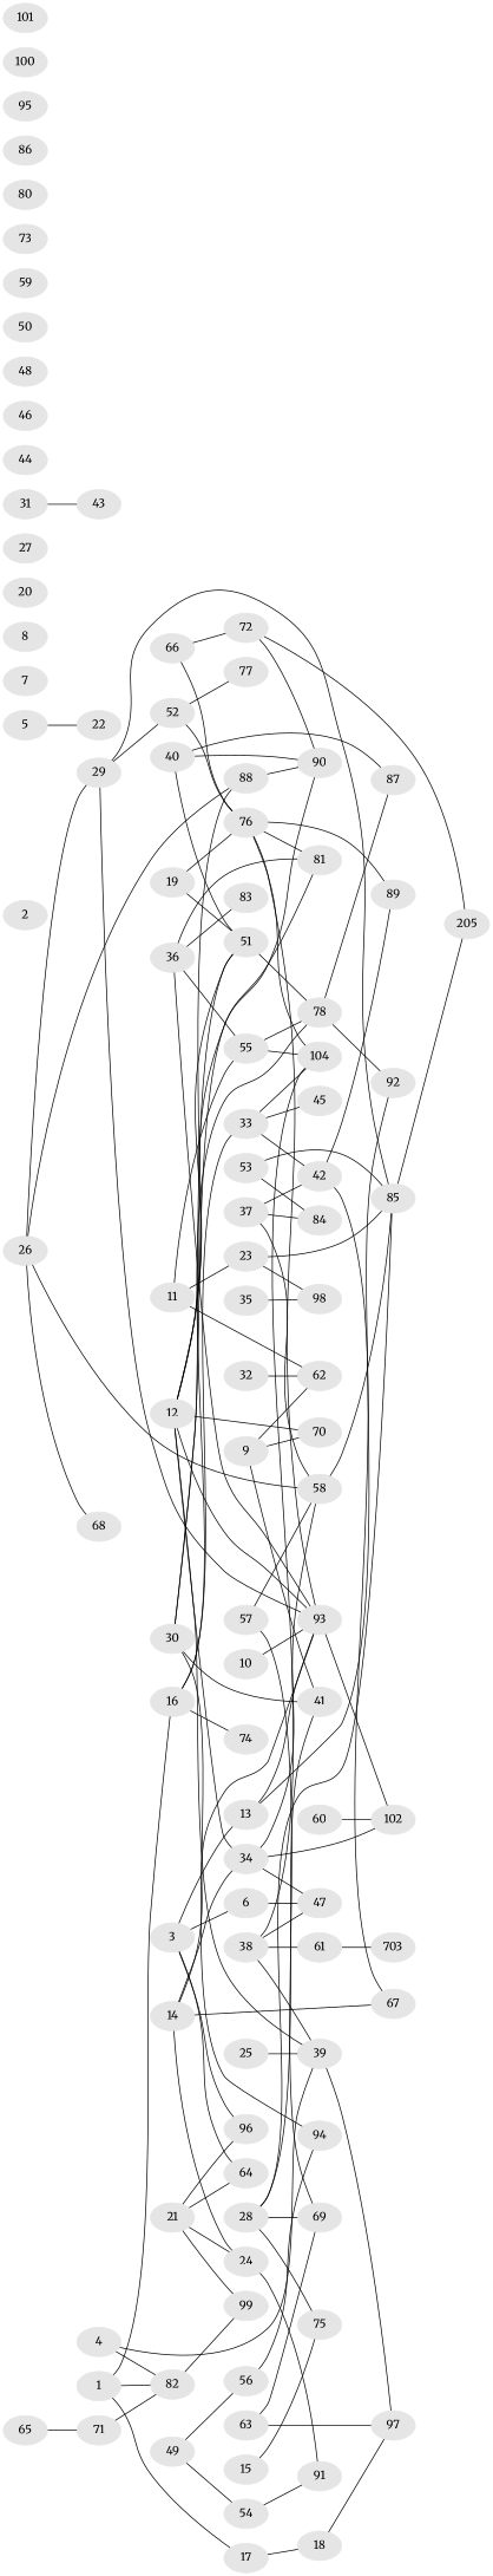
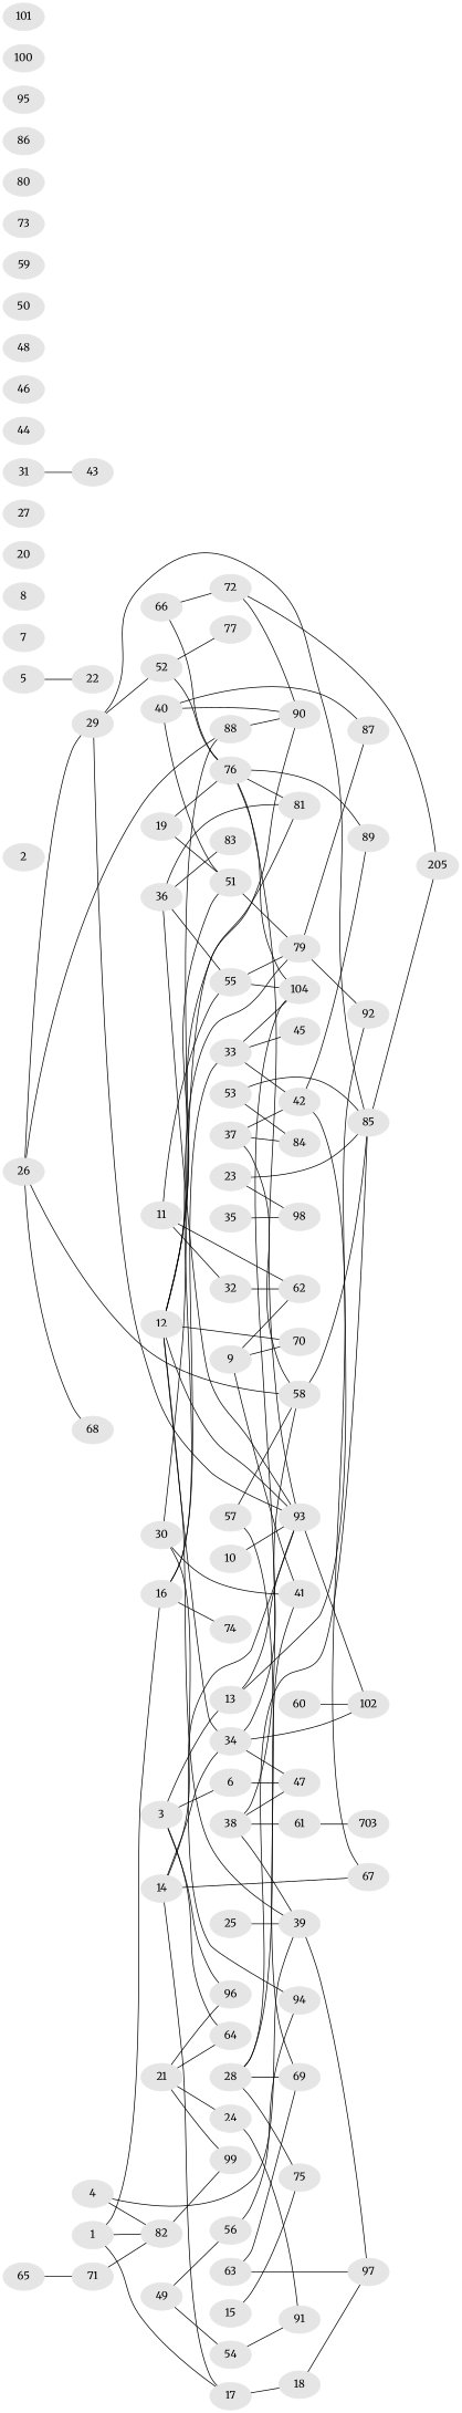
  graph {
    fontname=Merriweather
    rankdir=LR
    node [color=gray90 fontname=Merriweather style=filled]
    edge [fontname=Merriweather]
    1
    16
    17
    82
    33
    74
-   78
+   78 [label=79]
    18
    99
    2
    3
    6
    13
    64
    96
    47
    93
    92
    4
    39
    97
    5
    22
    7
    8
    9
    41
    62
    70
    10
    102
    11
    23
    55
    85
    98
    104
    12
    34
    51
    81
    88
    58
    90
    14
    67
    15
    75
    42
    45
    87
    19
    76
    89
    20
    21
    24
    91
    n59 [label=205]
    25
    26
    29
    68
    52
    27
    28
    69
    77
    30
    94
    31
    43
    32
    35
    36
    83
    37
    84
    38
    61
    n81 [label=703]
    40
    44
    46
    48
    49
    54
    56
    50
    53
    57
    59
    60
    63
    65
    71
    66
    72
    73
    80
    86
    95
    100
    101
    1 -- 16
    1 -- 17
    1 -- 82
    16 -- 33
    16 -- 74
    16 -- 78
    17 -- 18
    82 -- 99
    33 -- 104
    33 -- 42
    33 -- 45
    78 -- 92
    78 -- 87
    18 -- 97
    3 -- 6
    3 -- 13
    3 -- 64
    3 -- 96
    6 -- 47
    13 -- 93
    13 -- 92
    93 -- 102
    4 -- 82
    4 -- 39
    39 -- 97
    5 -- 22
    9 -- 41
    9 -- 62
    9 -- 70
    10 -- 93
    11 -- 62
-   11 -- 23
+   11 -- 32
    11 -- 55
    23 -- 85
    23 -- 98
    55 -- 78
    55 -- 104
    85 -- n59
    12 -- 93
    12 -- 39
    12 -- 70
    12 -- 34
    12 -- 51
    12 -- 81
    12 -- 88
    34 -- 47
    34 -- 102
    34 -- 58
    51 -- 78
    88 -- 90
    58 -- 85
-   14 -- 24
+   14 -- 17
    14 -- 93
    14 -- 34
    14 -- 67
    15 -- 75
    42 -- 67
    42 -- 89
    19 -- 51
    19 -- 76
    76 -- 93
    76 -- 104
    76 -- 81
    76 -- 89
    21 -- 99
    21 -- 64
    21 -- 96
    21 -- 24
    24 -- 91
    25 -- 39
    26 -- 88
    26 -- 58
    26 -- 29
    26 -- 68
    29 -- 93
    29 -- 85
    29 -- 52
    52 -- 76
    52 -- 77
    28 -- 41
    28 -- 85
    28 -- 75
    28 -- 69
    30 -- 41
-   30 -- 51
    30 -- 90
    30 -- 94
    31 -- 43
    32 -- 62
    35 -- 98
    36 -- 93
    36 -- 55
    36 -- 81
    36 -- 83
    37 -- 58
    37 -- 42
    37 -- 84
    38 -- 47
    38 -- 39
    38 -- 104
    38 -- 61
    61 -- n81
    40 -- 51
    40 -- 90
    40 -- 87
    49 -- 54
    49 -- 56
    54 -- 91
    56 -- 94
    53 -- 85
    53 -- 84
    57 -- 58
    57 -- 69
    60 -- 102
    63 -- 97
    63 -- 69
    65 -- 71
    71 -- 82
    66 -- 76
    66 -- 72
    72 -- 90
    72 -- n59
  }
